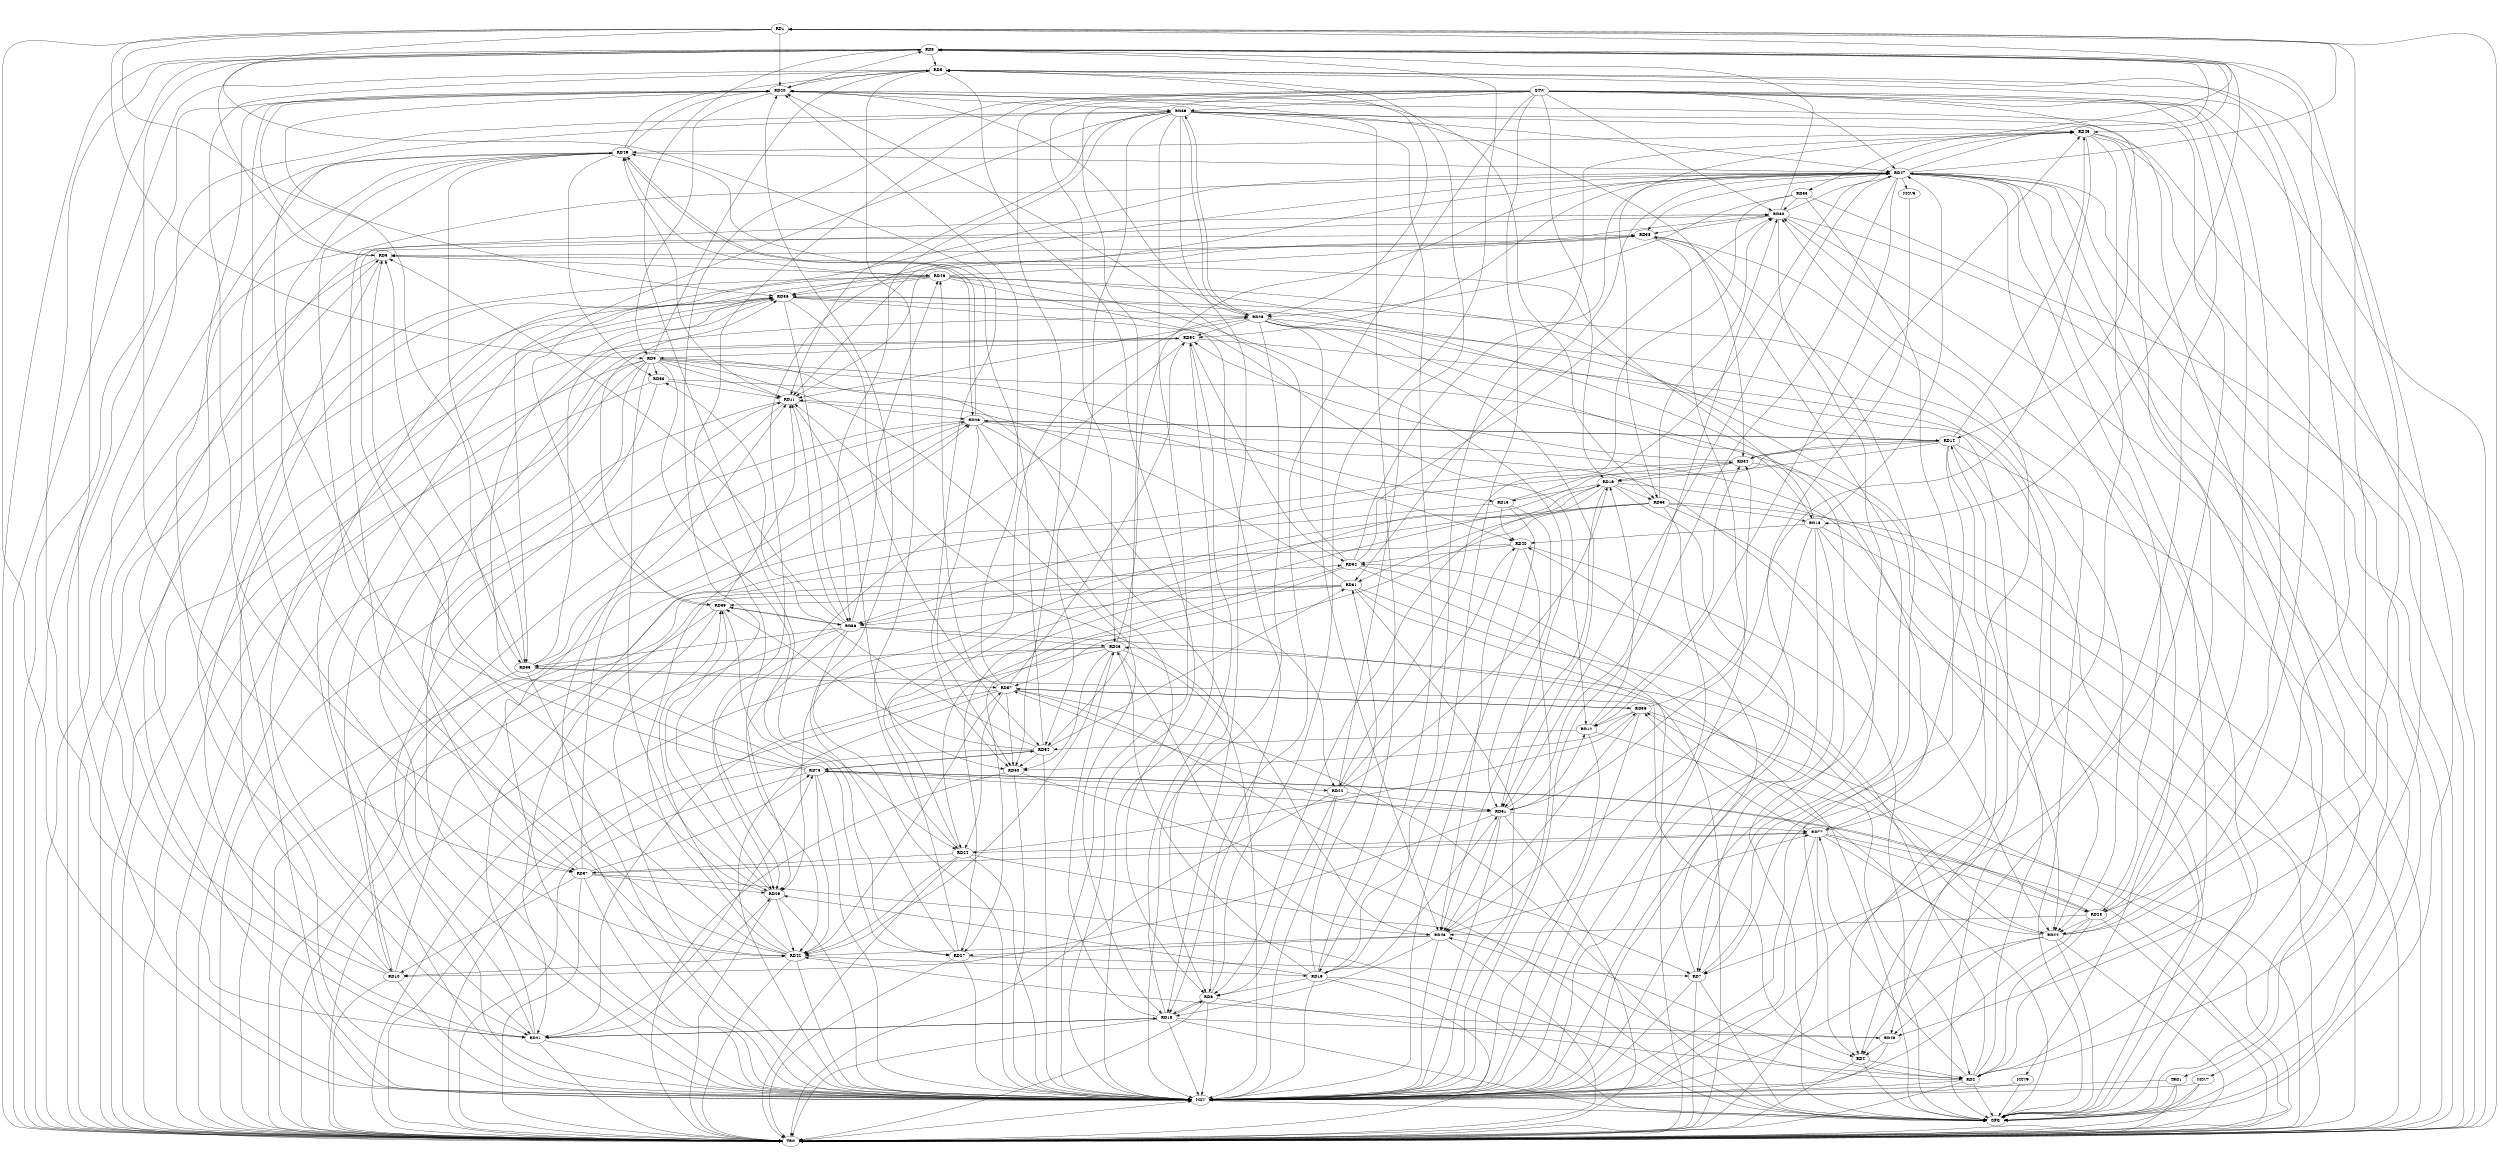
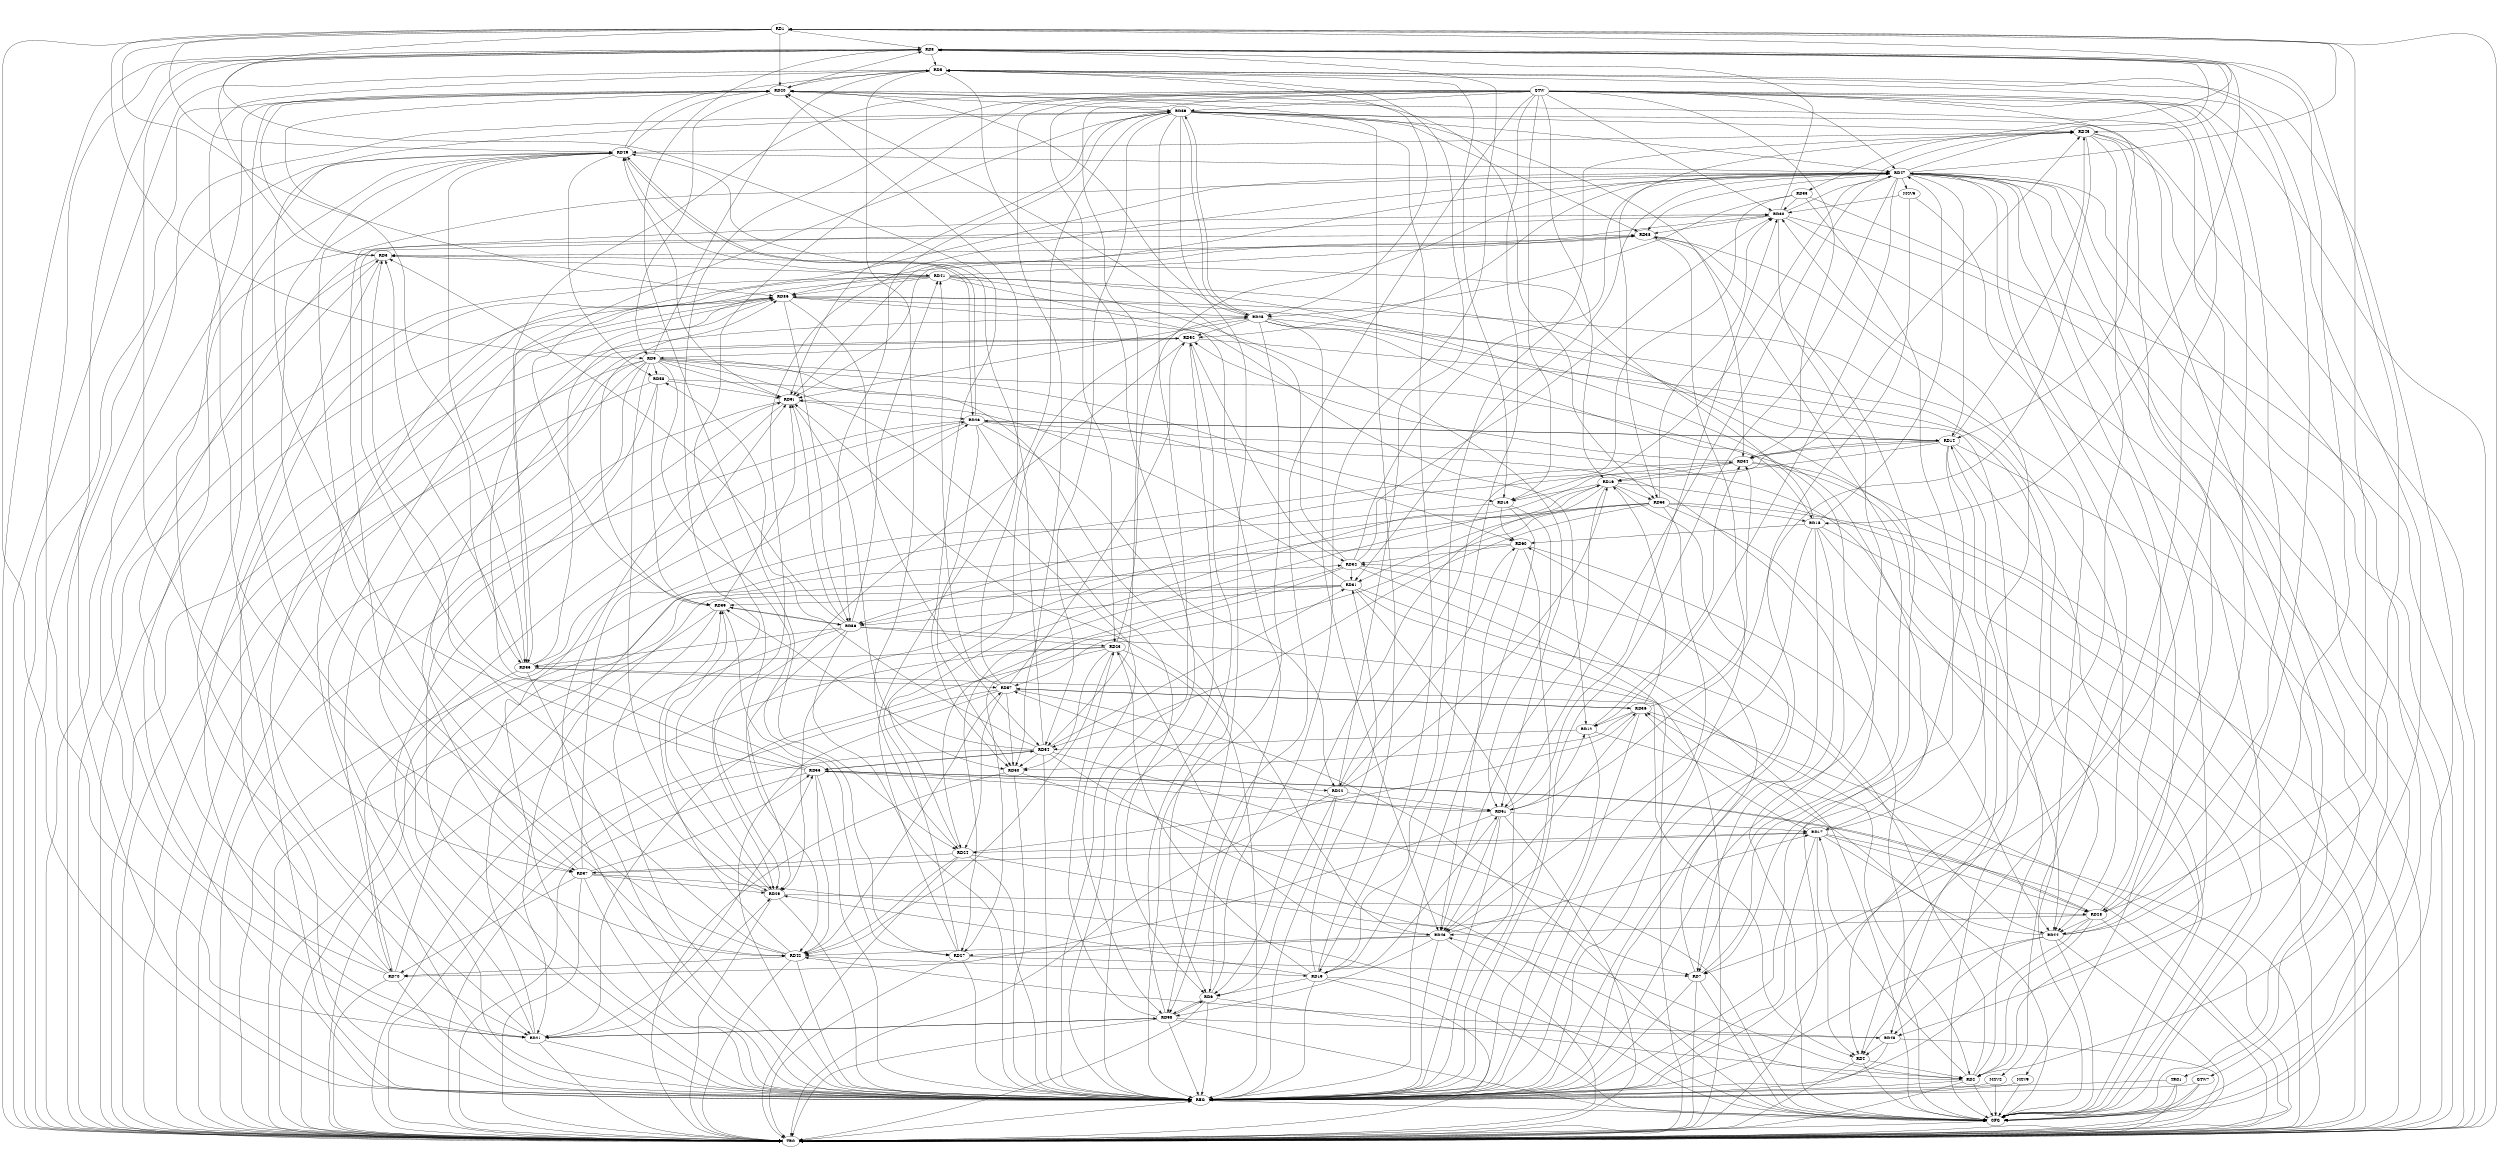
  strict digraph {
    n1 [label=RD1]
    n2 [label=RD8]
    n3 [label=RD9]
    n4 [label=RD20]
    n5 [label=RD33]
    n6 [label=RD86]
    n7 [label=RD49]
    n8 [label=RD50]
-   n9 [label=MSV]
+   n9 [label=REG]
    n10 [label=TRC]
    n11 [label=RD5]
    n12 [label=RD3]
    n13 [label=RD24]
    n14 [label=RD37]
    n15 [label=RD15]
    n16 [label=RD45]
    n17 [label=RD48]
-   n18 [label=RD77]
+   n18 [label=RD17]
    n19 [label=RD13]
    n20 [label=RD6]
-   n21 [label=RD18]
-   n22 [label=RD10]
-   n23 [label=RD11]
+   n21 [label=RD98]
+   n22 [label=RD70]
+   n23 [label=RD91]
    n24 [label=RD27]
    n25 [label=RD29]
    n26 [label=RD58]
    n27 [label=RD4]
    n28 [label=RD35]
    n29 [label=RD53]
    n30 [label=RD42]
    n31 [label=RD59]
    n32 [label=RD30]
    n33 [label=RD25]
    n34 [label=RD7]
    n35 [label=RD22]
    n36 [label=RD12]
    n37 [label=RD54]
    n38 [label=RD21]
    n39 [label=RD44]
    n40 [label=RD56]
    n41 [label=RD26]
    n42 [label=RD47]
    n43 [label=CFG]
    n44 [label=RD2]
    n45 [label=RD14]
    n46 [label=RD32]
    n47 [label=RD43]
    n48 [label=RD16]
    n49 [label=RD34]
    n50 [label=RD28]
    n51 [label=RD36]
    n52 [label=RD38]
    n53 [label=RD31]
-   n54 [label=RD46]
+   n54 [label=RD41]
    n55 [label=RD51]
-   n56 [label=RD40]
+   n56 [label=RD60]
    n57 [label=RD52]
    n58 [label=RD57]
-   n59 [label=RD75]
+   n59 [label=RD55]
    n60 [label=RD23]
    n61 [label=RD39]
    n62 [label=TRC1]
+   n63 [label=MSV2]
    n64 [label=MSV9]
    n65 [label=MSV5]
-   n66 [label=MSV7]
+   n66 [label=GTW7]
    n67 [label=RD19]
    n68 [label=GTW]
+   n1 -> n2
    n1 -> n3
    n1 -> n4
    n1 -> n5
    n1 -> n6
+   n1 -> n7
    n1 -> n8
    n1 -> n9
    n1 -> n10
    n2 -> n9
    n2 -> n10
    n2 -> n11
    n2 -> n12
    n2 -> n13
    n2 -> n14
    n2 -> n15
    n2 -> n16
    n2 -> n17
    n3 -> n9
    n3 -> n10
    n3 -> n11
    n3 -> n14
    n3 -> n18
    n3 -> n19
    n3 -> n20
    n3 -> n21
    n3 -> n22
    n3 -> n23
    n3 -> n24
    n3 -> n25
    n3 -> n26
    n4 -> n2
    n4 -> n3
    n4 -> n9
    n4 -> n10
    n4 -> n27
    n4 -> n28
    n4 -> n29
    n4 -> n30
    n4 -> n31
    n5 -> n10
    n5 -> n32
    n5 -> n33
    n5 -> n34
    n5 -> n35
    n6 -> n9
    n6 -> n10
    n6 -> n33
    n6 -> n36
    n6 -> n37
    n6 -> n38
    n6 -> n39
    n6 -> n40
    n7 -> n4
    n7 -> n9
    n7 -> n10
    n7 -> n11
    n7 -> n26
    n7 -> n28
    n7 -> n30
    n7 -> n38
    n7 -> n41
    n7 -> n42
    n8 -> n9
    n8 -> n10
    n8 -> n43
    n9 -> n43
    n10 -> n9
    n11 -> n4
    n11 -> n9
    n11 -> n10
    n11 -> n13
    n11 -> n14
+   n11 -> n19
    n11 -> n33
    n11 -> n43
    n12 -> n4
    n12 -> n9
    n12 -> n10
    n12 -> n54
    n13 -> n9
    n13 -> n10
    n13 -> n14
    n13 -> n30
    n13 -> n44
    n13 -> n48
    n13 -> n51
    n14 -> n9
    n14 -> n10
    n14 -> n18
    n14 -> n22
    n14 -> n25
    n14 -> n32
    n14 -> n41
    n14 -> n43
    n14 -> n59
    n15 -> n9
    n15 -> n10
    n15 -> n12
    n15 -> n34
    n15 -> n42
    n15 -> n43
    n15 -> n47
    n15 -> n56
    n16 -> n7
    n16 -> n9
    n16 -> n10
    n16 -> n29
    n16 -> n43
    n16 -> n50
    n16 -> n55
    n17 -> n9
+   n17 -> n10
    n17 -> n27
    n17 -> n30
    n18 -> n9
    n18 -> n10
    n18 -> n13
    n18 -> n27
    n18 -> n32
    n18 -> n43
    n18 -> n50
    n18 -> n51
    n19 -> n9
    n19 -> n10
    n19 -> n42
    n19 -> n55
    n19 -> n56
    n20 -> n2
    n20 -> n9
    n20 -> n10
    n20 -> n21
    n20 -> n44
    n21 -> n9
    n21 -> n10
    n21 -> n17
    n21 -> n20
    n21 -> n38
    n21 -> n43
    n21 -> n57
    n21 -> n60
    n22 -> n6
    n22 -> n9
    n22 -> n10
    n22 -> n12
    n22 -> n41
    n22 -> n46
    n22 -> n52
    n23 -> n7
    n23 -> n8
    n23 -> n9
    n23 -> n10
    n23 -> n41
-   n24 -> n4
+   n24 -> n31
    n24 -> n9
    n24 -> n10
    n24 -> n33
    n24 -> n34
    n25 -> n9
    n25 -> n10
    n25 -> n12
-   n25 -> n30
+   n25 -> n50
    n25 -> n61
    n26 -> n9
    n26 -> n10
    n26 -> n23
    n26 -> n56
+   n26 -> n61
    n27 -> n10
    n27 -> n43
    n27 -> n44
    n28 -> n6
    n28 -> n9
    n28 -> n10
    n28 -> n12
    n28 -> n23
    n28 -> n27
    n28 -> n58
    n29 -> n9
    n29 -> n10
    n29 -> n15
    n29 -> n32
+   n29 -> n37
    n29 -> n39
    n29 -> n40
    n29 -> n53
    n29 -> n58
    n30 -> n9
    n30 -> n10
    n30 -> n22
    n30 -> n31
-   n30 -> n41
    n30 -> n57
    n30 -> n58
    n30 -> n61
    n30 -> n67
    n31 -> n9
    n31 -> n10
    n31 -> n16
    n31 -> n21
    n31 -> n23
    n31 -> n28
    n31 -> n33
    n31 -> n37
    n31 -> n40
    n31 -> n42
    n31 -> n43
    n31 -> n49
+   n31 -> n52
    n31 -> n67
    n32 -> n2
    n32 -> n6
    n32 -> n9
    n32 -> n10
    n32 -> n16
    n32 -> n43
    n32 -> n52
    n33 -> n4
    n33 -> n9
    n33 -> n10
    n33 -> n15
    n33 -> n23
    n33 -> n27
    n33 -> n31
    n33 -> n43
    n33 -> n47
-   n33 -> n55
    n33 -> n57
    n34 -> n9
    n34 -> n10
    n34 -> n43
    n34 -> n52
    n34 -> n56
    n35 -> n9
    n35 -> n10
    n35 -> n11
    n35 -> n20
    n35 -> n48
    n35 -> n55
    n35 -> n56
    n36 -> n9
    n36 -> n10
    n36 -> n37
-   n36 -> n48
+   n51 -> n48
    n36 -> n49
    n37 -> n7
    n37 -> n8
    n37 -> n9
    n37 -> n10
    n37 -> n26
-   n58 -> n34
+   n37 -> n34
+   n37 -> n43
    n37 -> n53
    n37 -> n59
    n37 -> n61
    n38 -> n2
    n38 -> n9
    n38 -> n10
    n38 -> n21
    n38 -> n23
    n38 -> n25
    n38 -> n49
    n38 -> n59
    n39 -> n1
    n39 -> n9
    n39 -> n10
    n39 -> n11
    n39 -> n17
    n39 -> n43
    n39 -> n51
-   n39 -> n60
    n40 -> n9
    n40 -> n10
    n40 -> n12
    n40 -> n23
    n40 -> n25
    n40 -> n28
    n40 -> n44
    n40 -> n54
    n40 -> n60
    n40 -> n61
    n41 -> n7
    n41 -> n8
    n41 -> n9
    n41 -> n10
    n41 -> n20
    n41 -> n35
    n41 -> n39
    n41 -> n43
    n41 -> n45
    n42 -> n1
    n42 -> n2
    n42 -> n9
    n42 -> n10
    n42 -> n23
    n42 -> n25
    n42 -> n36
    n42 -> n38
    n42 -> n43
    n42 -> n44
+   n42 -> n45
    n42 -> n52
    n42 -> n53
    n42 -> n55
    n42 -> n57
    n42 -> n61
    n42 -> n62
+   n42 -> n63
    n42 -> n64
    n42 -> n65
    n42 -> n66
+   n43 -> n10
    n44 -> n9
    n44 -> n10
    n44 -> n11
    n44 -> n18
-   n44 -> n32
+   n65 -> n32
    n44 -> n43
    n44 -> n45
    n44 -> n46
    n44 -> n47
    n45 -> n6
    n45 -> n9
    n45 -> n10
    n45 -> n16
    n45 -> n17
    n45 -> n25
    n45 -> n41
    n45 -> n43
    n45 -> n48
    n45 -> n49
    n46 -> n4
    n46 -> n10
    n46 -> n13
    n46 -> n24
    n46 -> n32
    n46 -> n42
    n46 -> n43
+   n46 -> n53
    n47 -> n9
    n47 -> n10
    n47 -> n18
    n47 -> n21
    n47 -> n23
    n47 -> n24
    n47 -> n30
    n48 -> n9
    n48 -> n10
    n48 -> n19
    n48 -> n20
    n48 -> n24
    n48 -> n29
    n48 -> n47
+   n49 -> n10
    n49 -> n16
    n49 -> n40
    n49 -> n43
    n49 -> n48
    n49 -> n57
    n50 -> n2
    n50 -> n9
    n50 -> n10
    n50 -> n39
    n50 -> n42
    n50 -> n44
    n50 -> n47
    n50 -> n59
    n51 -> n8
    n51 -> n9
    n51 -> n10
    n51 -> n36
    n51 -> n47
    n51 -> n49
    n51 -> n58
    n52 -> n9
    n52 -> n10
    n52 -> n12
    n52 -> n23
    n52 -> n43
    n53 -> n9
    n53 -> n10
    n53 -> n23
    n53 -> n38
    n53 -> n39
    n53 -> n40
    n53 -> n61
    n54 -> n6
    n54 -> n7
    n54 -> n9
    n54 -> n10
    n54 -> n20
    n54 -> n27
    n54 -> n34
    n54 -> n38
    n54 -> n52
    n54 -> n55
    n55 -> n9
    n55 -> n10
    n55 -> n18
    n55 -> n22
    n55 -> n32
    n55 -> n36
    n55 -> n47
    n55 -> n58
    n56 -> n9
    n56 -> n10
    n56 -> n43
    n56 -> n46
    n56 -> n47
    n57 -> n3
    n57 -> n9
    n57 -> n10
    n57 -> n25
    n57 -> n39
    n57 -> n46
    n58 -> n4
    n58 -> n8
    n58 -> n9
    n58 -> n10
    n58 -> n13
    n58 -> n43
    n58 -> n51
    n58 -> n54
    n58 -> n57
    n59 -> n6
    n59 -> n7
    n59 -> n9
    n59 -> n10
    n59 -> n30
    n59 -> n32
    n59 -> n35
    n59 -> n37
    n59 -> n50
    n59 -> n55
    n60 -> n8
    n60 -> n9
    n60 -> n10
    n60 -> n28
    n60 -> n30
    n60 -> n38
    n60 -> n42
    n60 -> n47
    n61 -> n6
    n61 -> n9
    n61 -> n10
    n61 -> n23
    n61 -> n24
    n61 -> n40
    n62 -> n9
    n62 -> n10
    n62 -> n43
+   n63 -> n9
+   n63 -> n43
    n64 -> n9
    n64 -> n43
    n65 -> n9
+   n65 -> n43
    n66 -> n9
    n66 -> n10
    n66 -> n43
    n67 -> n4
    n67 -> n9
    n67 -> n10
    n67 -> n16
    n67 -> n20
    n67 -> n25
    n67 -> n43
    n67 -> n53
    n67 -> n55
    n67 -> n60
    n68 -> n8
    n68 -> n10
+   n68 -> n19
    n68 -> n21
    n68 -> n25
+   n68 -> n28
    n68 -> n30
    n68 -> n31
    n68 -> n32
    n68 -> n34
    n68 -> n37
    n68 -> n39
    n68 -> n42
    n68 -> n45
    n68 -> n48
+   n68 -> n49
    n68 -> n50
    n68 -> n60
    n68 -> n67
  }
